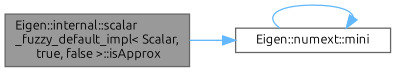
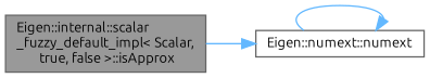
  digraph {
    rankdir=LR
    fontname=Ubuntu
    node [fontname=Ubuntu fontsize=10 shape=box style=filled]
    edge [color=steelblue1 fontname=Ubuntu fontsize=10 labelfontname=Helvetica labelfontsize=10 style=solid]
    n1 [color=gray40 fillcolor=grey60 fontcolor=black height=0.2 label="Eigen::internal::scalar\l_fuzzy_default_impl\< Scalar,\l true, false \>::isApprox" width=0.4]
-   n2 [color=grey40 fillcolor=white height=0.2 label="Eigen::numext::mini" width=0.4]
+   n2 [color=grey40 fillcolor=white height=0.2 label="Eigen::numext::numext" width=0.4]
    n1 -> n2
    n2 -> n2
  }
